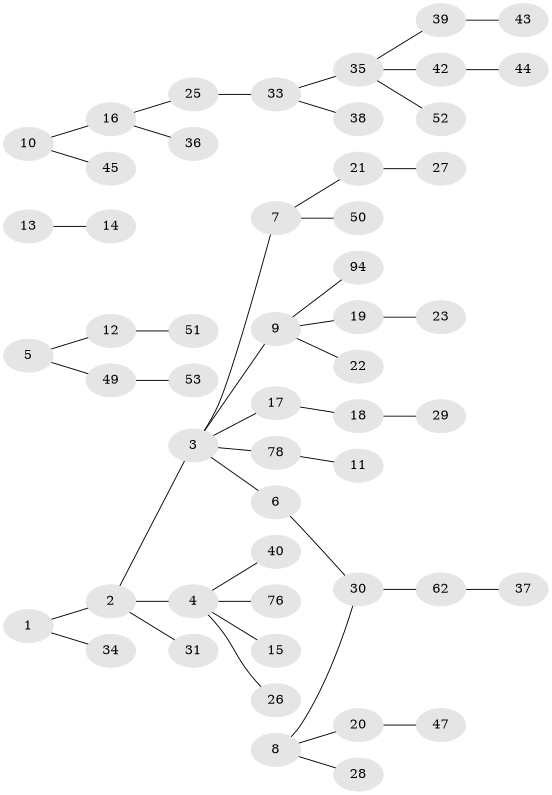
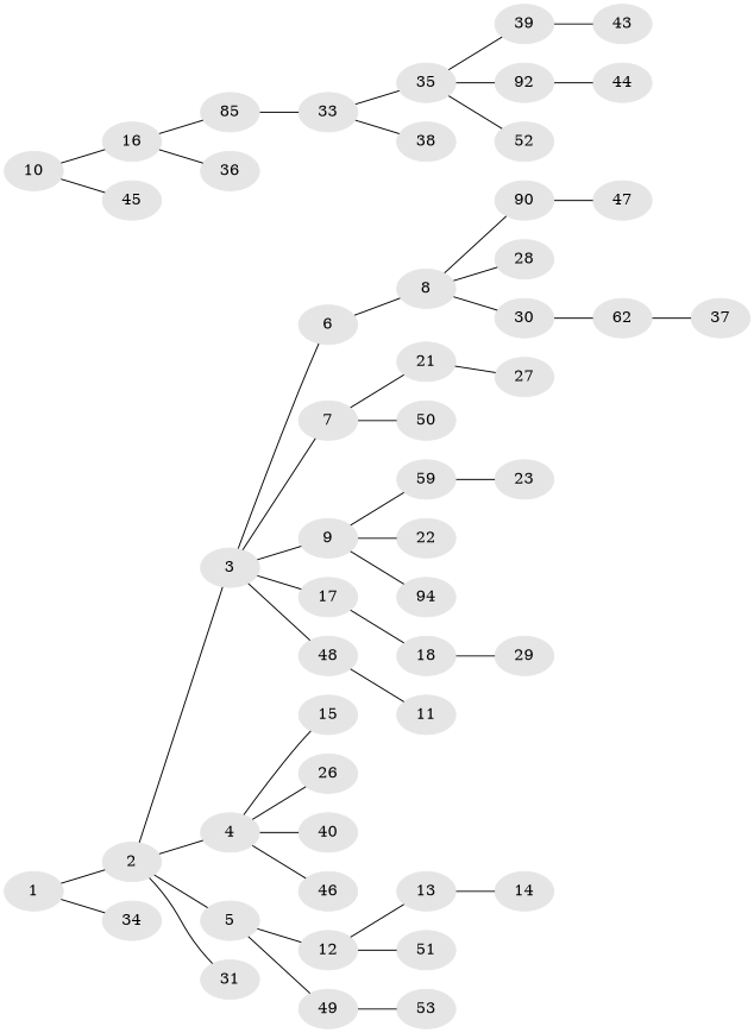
  graph {
    rankdir=LR
    node [color=gray90 style=filled]
    1
    2
    34
    3
    4
    5
    31
    6
    7
    9
    17
-   48 [label=78]
+   48
    15
    26
    40
-   46 [label=76]
+   46
    12
    49
    8
    21
    50
-   19
+   19 [label=59]
    22
    n24 [label=94]
    18
    11
    13
    51
    53
-   20
+   20 [label=90]
    28
    30
    47
    27
    n35 [label=62]
    10
    16
    45
    23
-   25
+   25 [label=85]
    36
    14
    33
    29
    35
    38
    37
    39
-   42
+   42 [label=92]
    52
    43
    44
    1 -- 2
    1 -- 34
    2 -- 3
    2 -- 4
+   2 -- 5
    2 -- 31
    3 -- 6
    3 -- 7
    3 -- 9
    3 -- 17
    3 -- 48
    4 -- 15
    4 -- 26
    4 -- 40
    4 -- 46
    5 -- 12
    5 -- 49
-   6 -- 30
+   6 -- 8
    7 -- 21
    7 -- 50
    9 -- 19
    9 -- 22
    9 -- n24
    17 -- 18
    48 -- 11
+   12 -- 13
    12 -- 51
    49 -- 53
    8 -- 20
    8 -- 28
    8 -- 30
    21 -- 27
    19 -- 23
    18 -- 29
    13 -- 14
    20 -- 47
    30 -- n35
    n35 -- 37
    10 -- 16
    10 -- 45
    16 -- 25
    16 -- 36
    25 -- 33
    33 -- 35
    33 -- 38
    35 -- 39
    35 -- 42
    35 -- 52
    39 -- 43
    42 -- 44
  }
